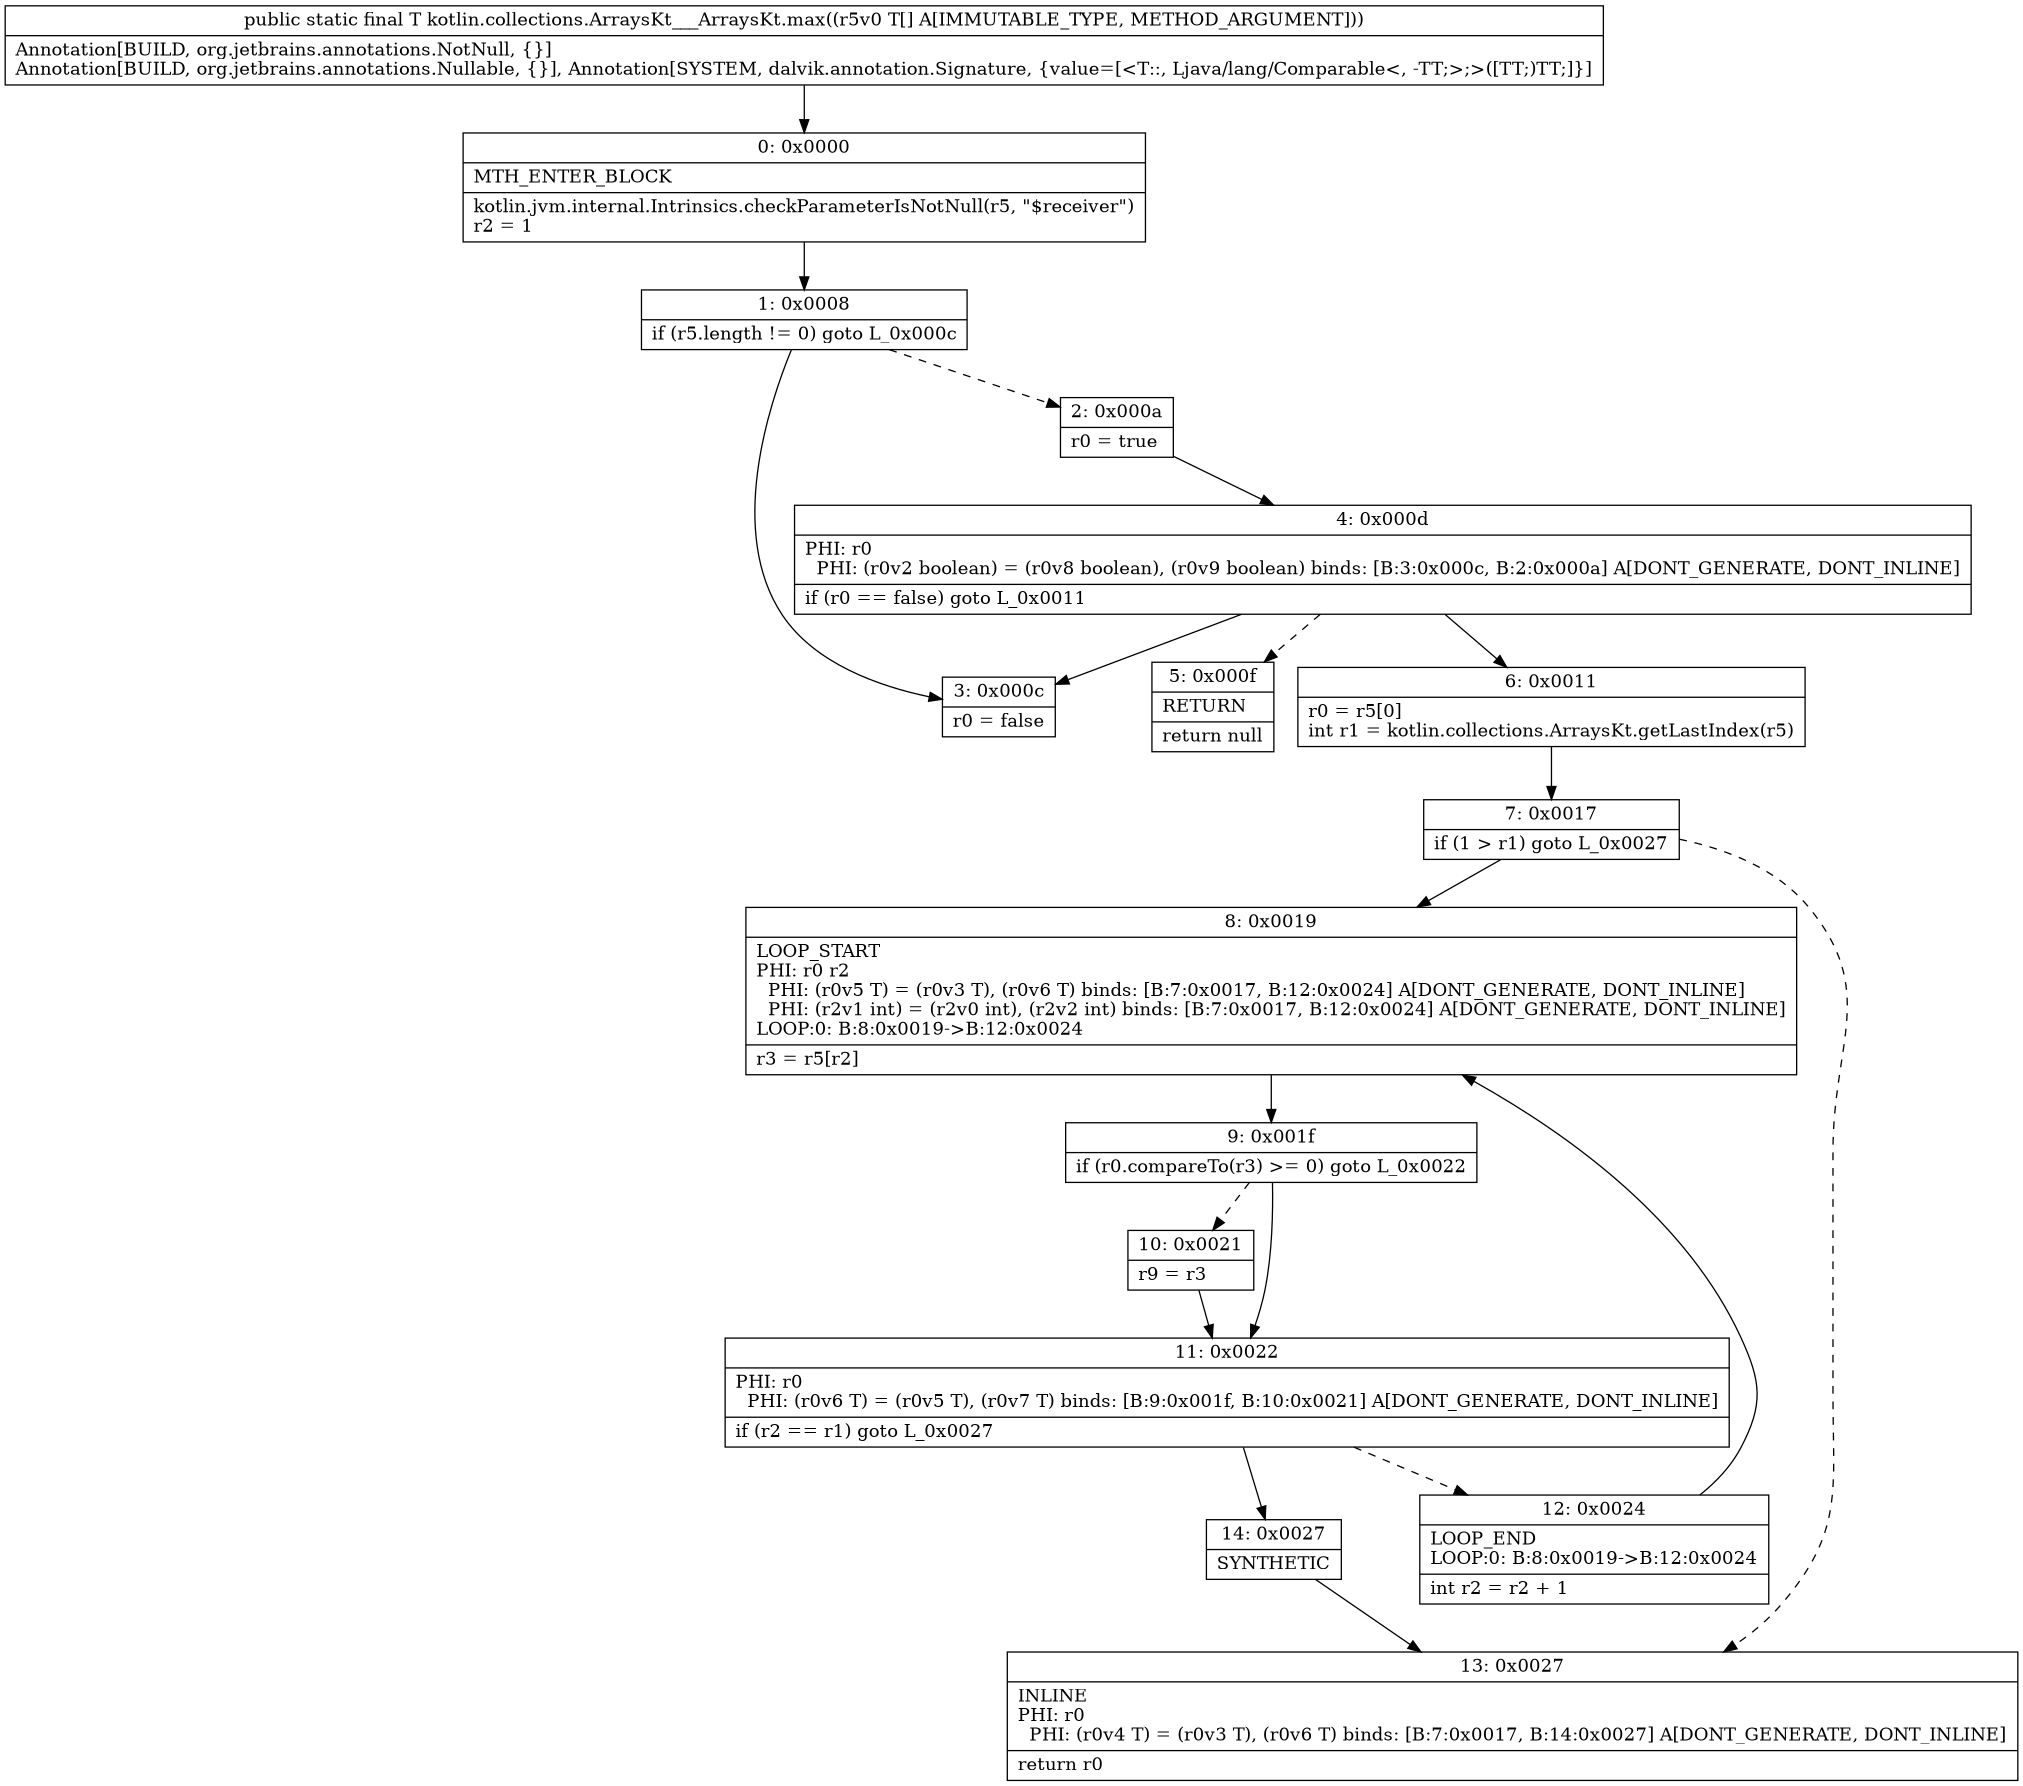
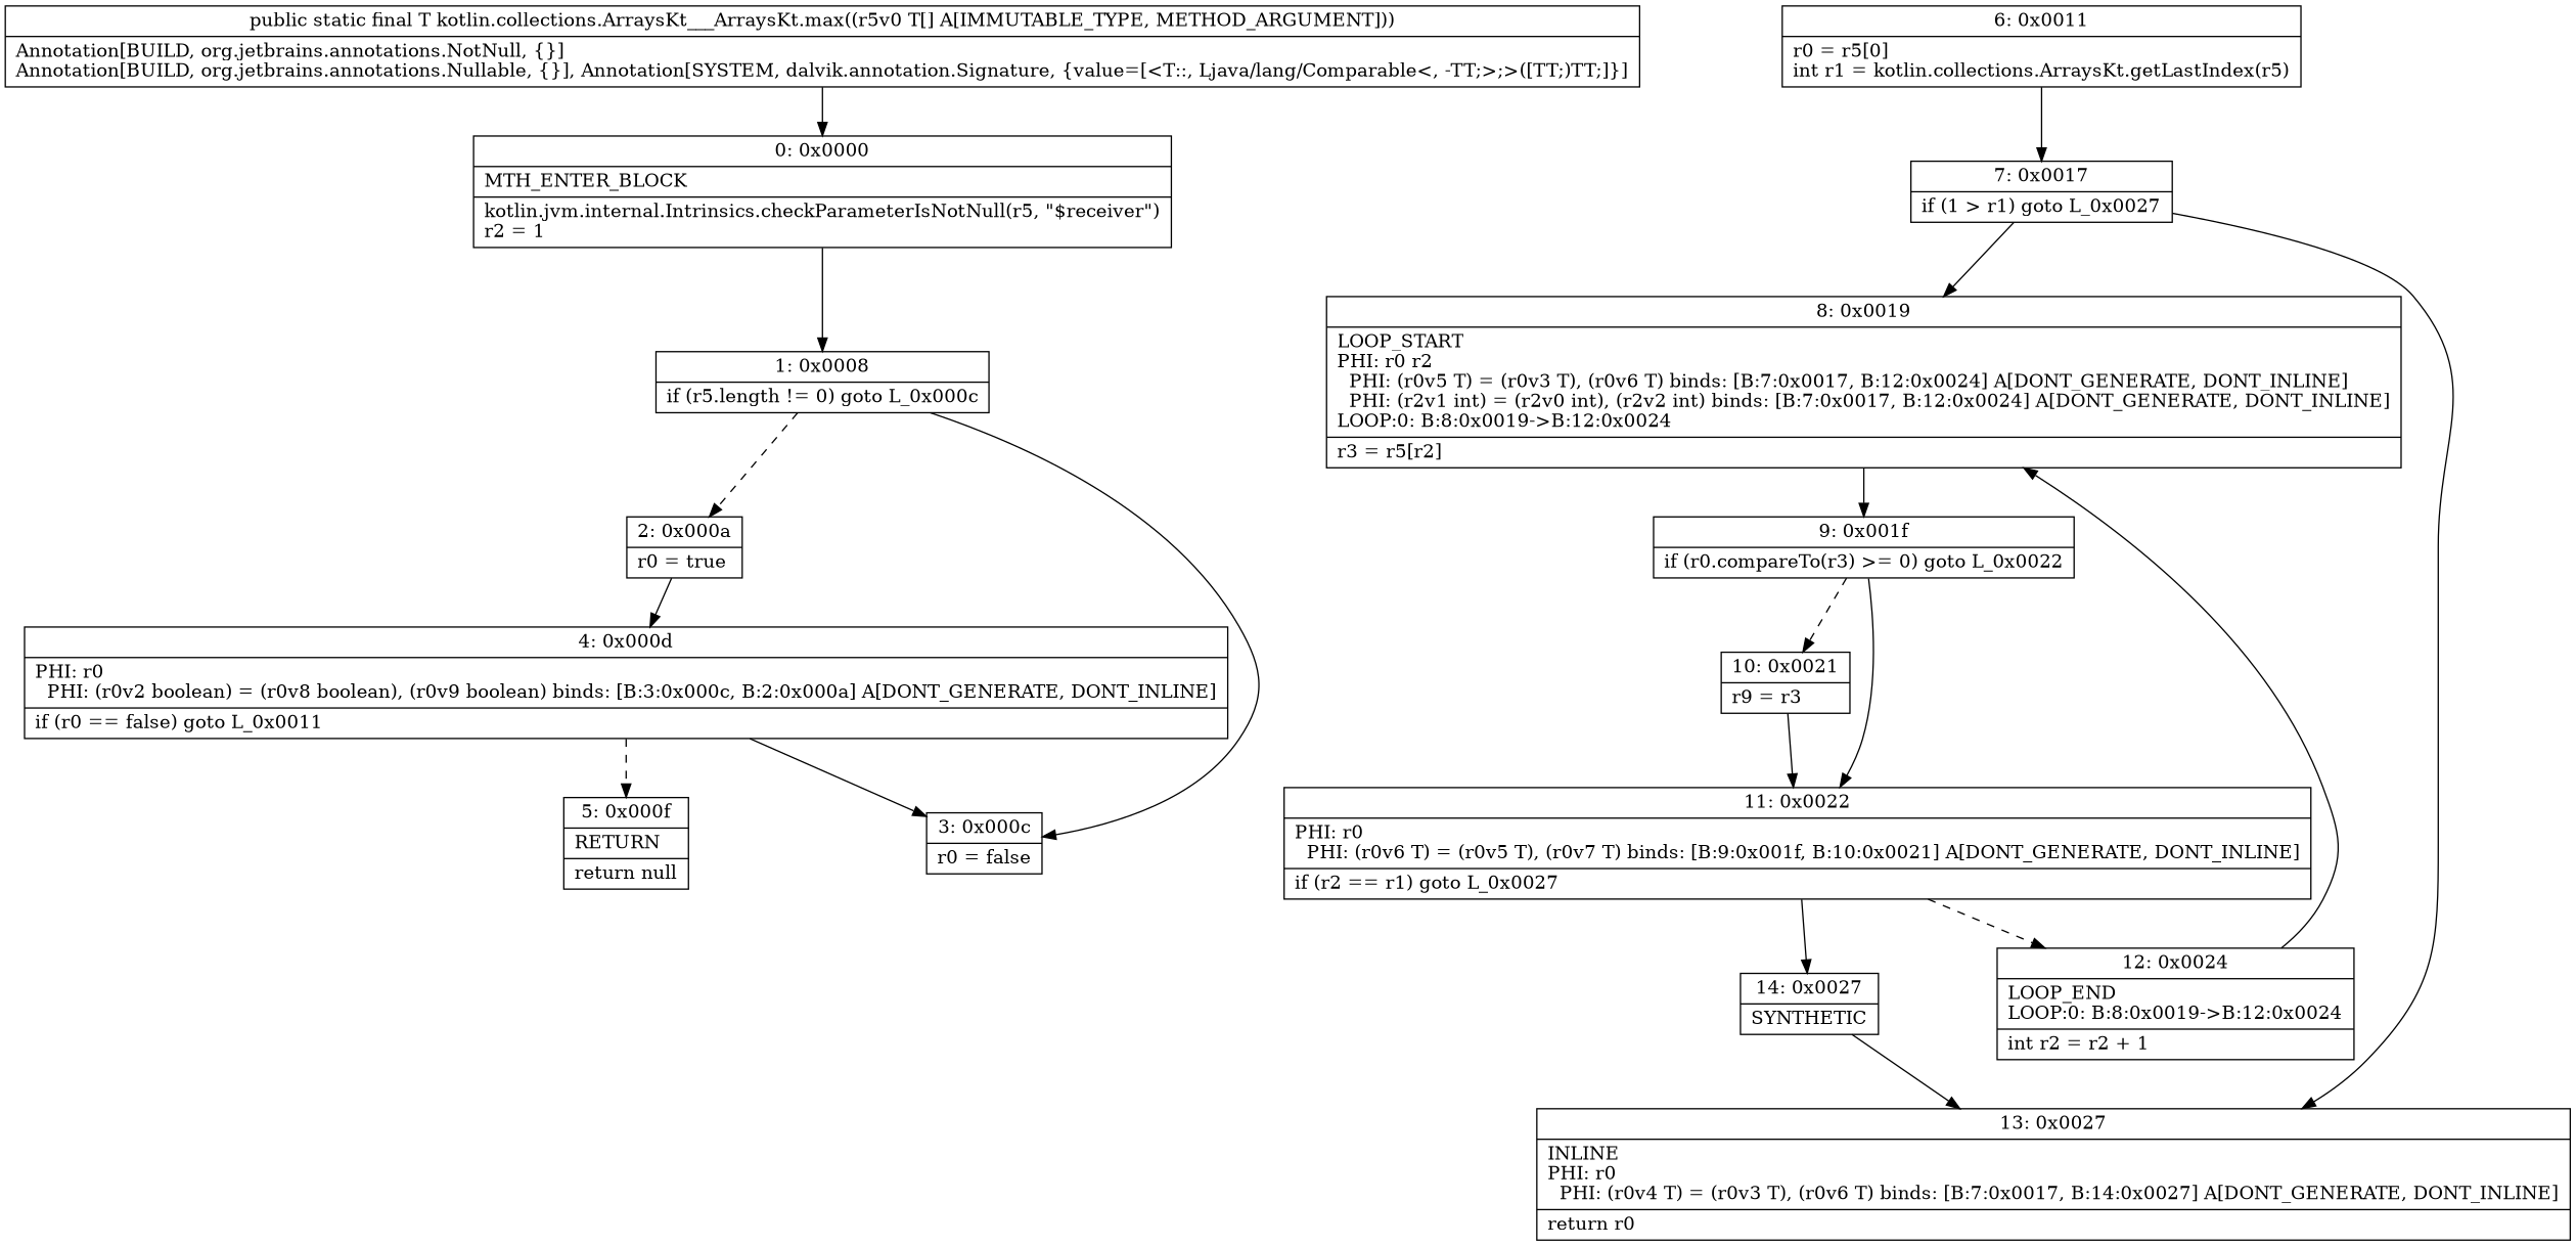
  digraph {
    node [shape=record]
    n1 [label="{0\:\ 0x0000|MTH_ENTER_BLOCK\l|kotlin.jvm.internal.Intrinsics.checkParameterIsNotNull(r5, \"$receiver\")\lr2 = 1\l}"]
    n2 [label="{1\:\ 0x0008|if (r5.length != 0) goto L_0x000c\l}"]
    n3 [label="{2\:\ 0x000a|r0 = true\l}"]
    n4 [label="{3\:\ 0x000c|r0 = false\l}"]
    n5 [label="{4\:\ 0x000d|PHI: r0 \l  PHI: (r0v2 boolean) = (r0v8 boolean), (r0v9 boolean) binds: [B:3:0x000c, B:2:0x000a] A[DONT_GENERATE, DONT_INLINE]\l|if (r0 == false) goto L_0x0011\l}"]
    n6 [label="{5\:\ 0x000f|RETURN\l|return null\l}"]
    n7 [label="{6\:\ 0x0011|r0 = r5[0]\lint r1 = kotlin.collections.ArraysKt.getLastIndex(r5)\l}"]
    n8 [label="{7\:\ 0x0017|if (1 \> r1) goto L_0x0027\l}"]
    n9 [label="{8\:\ 0x0019|LOOP_START\lPHI: r0 r2 \l  PHI: (r0v5 T) = (r0v3 T), (r0v6 T) binds: [B:7:0x0017, B:12:0x0024] A[DONT_GENERATE, DONT_INLINE]\l  PHI: (r2v1 int) = (r2v0 int), (r2v2 int) binds: [B:7:0x0017, B:12:0x0024] A[DONT_GENERATE, DONT_INLINE]\lLOOP:0: B:8:0x0019\-\>B:12:0x0024\l|r3 = r5[r2]\l}"]
    n10 [label="{13\:\ 0x0027|INLINE\lPHI: r0 \l  PHI: (r0v4 T) = (r0v3 T), (r0v6 T) binds: [B:7:0x0017, B:14:0x0027] A[DONT_GENERATE, DONT_INLINE]\l|return r0\l}"]
    n11 [label="{9\:\ 0x001f|if (r0.compareTo(r3) \>= 0) goto L_0x0022\l}"]
    n12 [label="{10\:\ 0x0021|r9 = r3\l}"]
    n13 [label="{11\:\ 0x0022|PHI: r0 \l  PHI: (r0v6 T) = (r0v5 T), (r0v7 T) binds: [B:9:0x001f, B:10:0x0021] A[DONT_GENERATE, DONT_INLINE]\l|if (r2 == r1) goto L_0x0027\l}"]
    n14 [label="{12\:\ 0x0024|LOOP_END\lLOOP:0: B:8:0x0019\-\>B:12:0x0024\l|int r2 = r2 + 1\l}"]
    n15 [label="{14\:\ 0x0027|SYNTHETIC\l}"]
    n16 [label="{public static final T kotlin.collections.ArraysKt___ArraysKt.max((r5v0 T[] A[IMMUTABLE_TYPE, METHOD_ARGUMENT]))  | Annotation[BUILD, org.jetbrains.annotations.NotNull, \{\}]\lAnnotation[BUILD, org.jetbrains.annotations.Nullable, \{\}], Annotation[SYSTEM, dalvik.annotation.Signature, \{value=[\<T::, Ljava\/lang\/Comparable\<, \-TT;\>;\>([TT;)TT;]\}]\l}"]
    n1 -> n2
    n2 -> n3 [style=dashed]
    n2 -> n4
    n3 -> n5
    n5 -> n4
    n5 -> n6 [style=dashed]
-   n5 -> n7
    n7 -> n8
    n8 -> n9 [style=solid]
-   n8 -> n10 [style=dashed]
+   n8 -> n10
    n9 -> n11
    n11 -> n12 [style=dashed]
    n11 -> n13
    n12 -> n13
    n13 -> n14 [style=dashed]
    n13 -> n15
    n14 -> n9
    n15 -> n10
    n16 -> n1
  }
